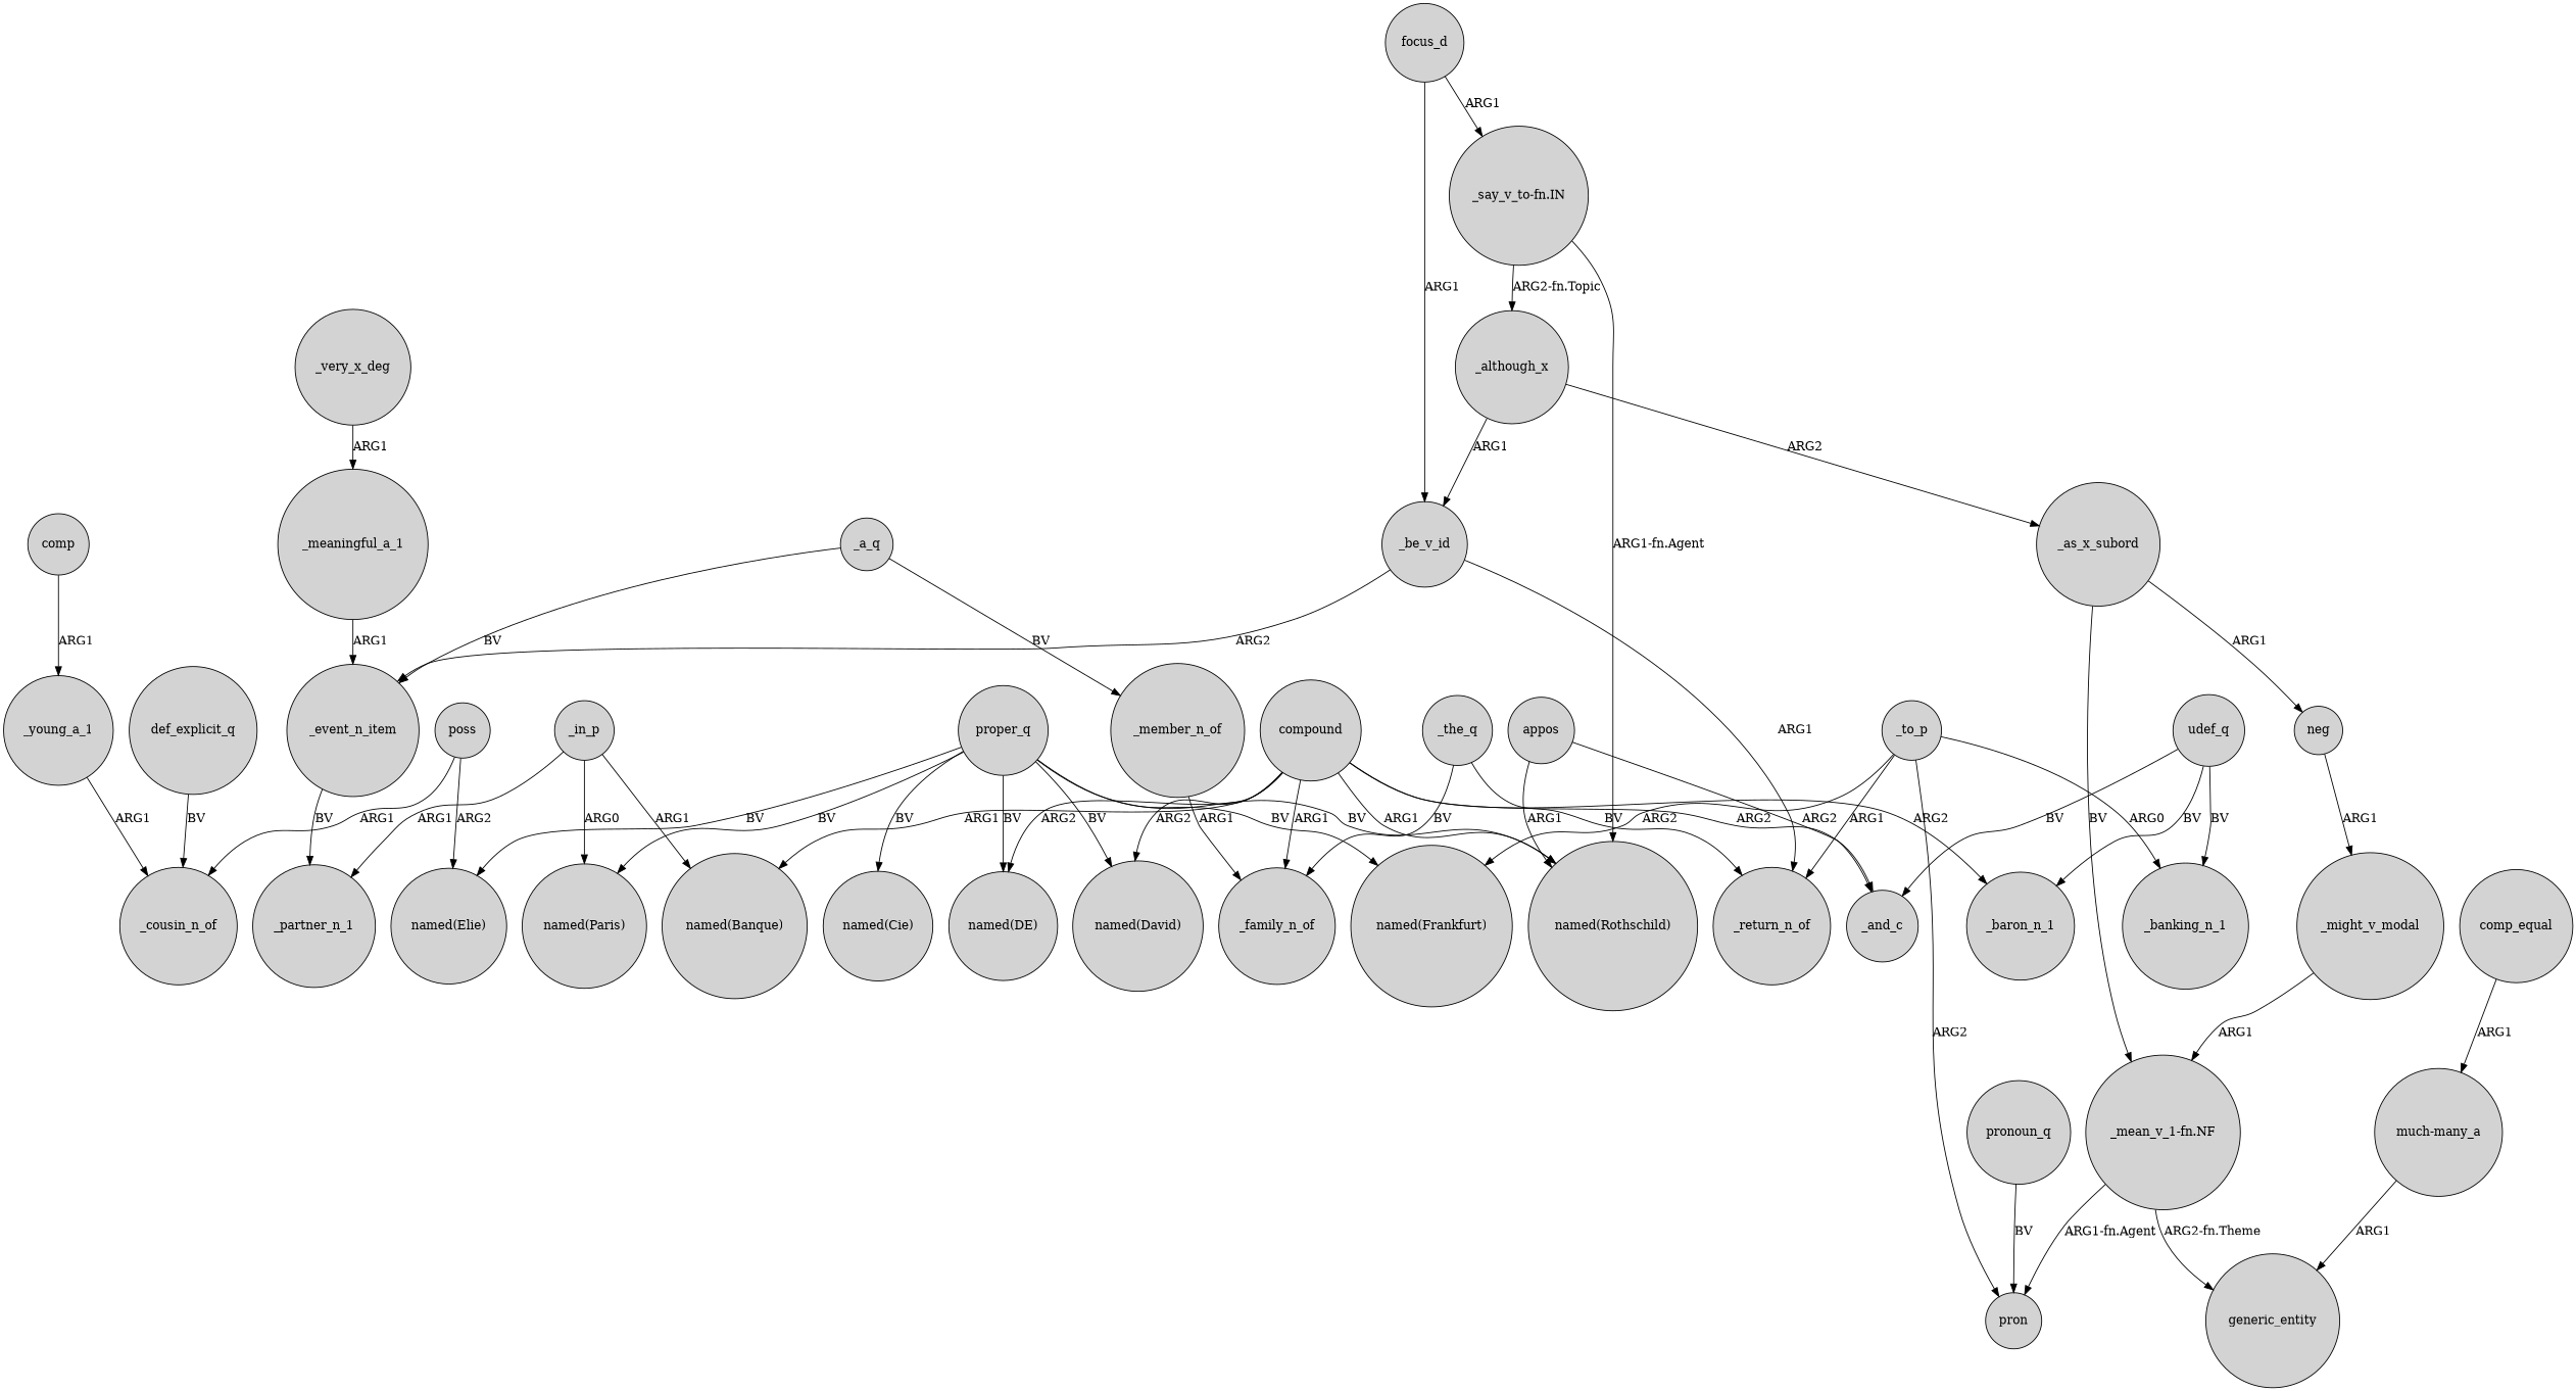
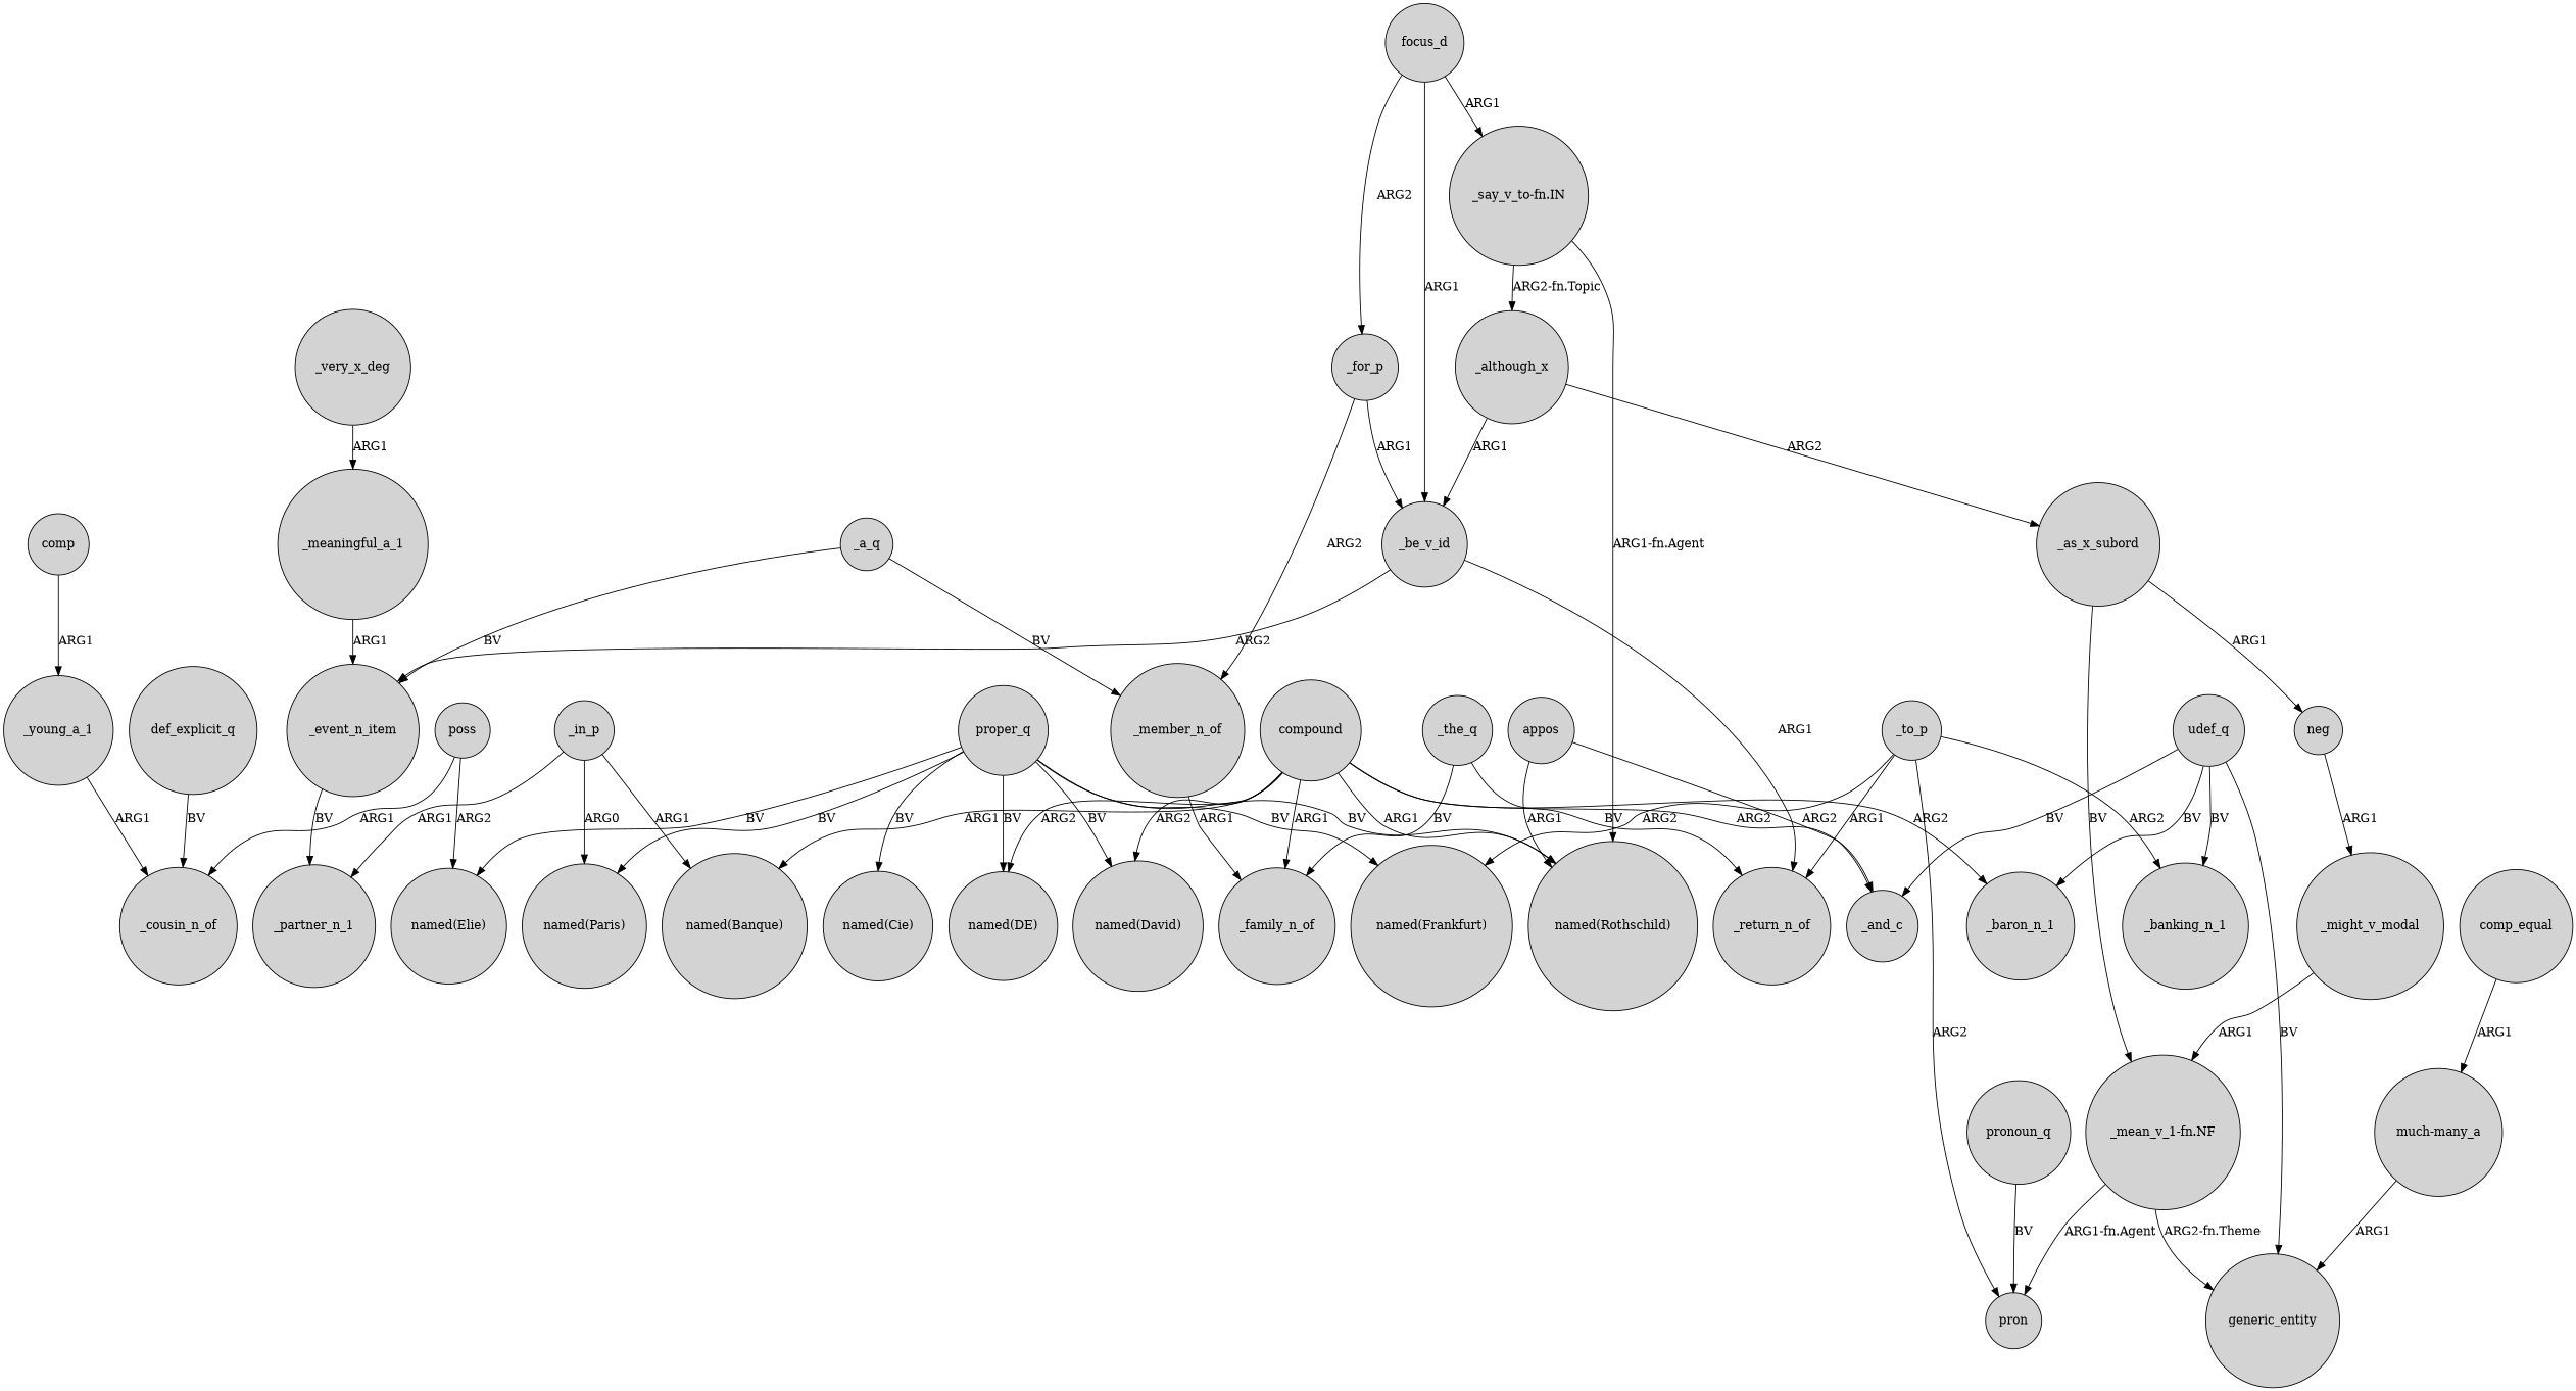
  digraph {
    node [shape=circle style=filled]
    _member_n_of
    _family_n_of
    compound
    "named(Rothschild)"
    "named(Banque)"
    "named(DE)"
    _baron_n_1
    _and_c
    "named(David)"
    _be_v_id
    _event_n_item
    _return_n_of
    _partner_n_1
    _the_q
    udef_q
    generic_entity
    _banking_n_1
    "_say_v_to-fn.IN"
    _although_x
    _as_x_subord
    proper_q
    "named(Elie)"
    "named(Frankfurt)"
    "named(Paris)"
    "named(Cie)"
    "_mean_v_1-fn.NF"
    neg
    pron
    _might_v_modal
    _to_p
    "much-many_a"
    _a_q
    _meaningful_a_1
    comp_equal
    appos
    focus_d
+   _for_p
    def_explicit_q
    _cousin_n_of
    _in_p
    pronoun_q
    poss
    _very_x_deg
    comp
    _young_a_1
    _member_n_of -> _family_n_of [label=ARG1]
    compound -> _family_n_of [label=ARG1]
    compound -> "named(Rothschild)" [label=ARG1]
    compound -> "named(Banque)" [label=ARG1]
    compound -> "named(DE)" [label=ARG2]
    compound -> _baron_n_1 [label=ARG2]
    compound -> _and_c [label=ARG2]
    compound -> "named(David)" [label=ARG2]
    _be_v_id -> _event_n_item [label=ARG2]
    _be_v_id -> _return_n_of [label=ARG1]
    _event_n_item -> _partner_n_1 [label=BV]
    _the_q -> _family_n_of [label=BV]
    _the_q -> _return_n_of [label=BV]
    udef_q -> _baron_n_1 [label=BV]
    udef_q -> _and_c [label=BV]
+   udef_q -> generic_entity [label=BV]
    udef_q -> _banking_n_1 [label=BV]
    "_say_v_to-fn.IN" -> "named(Rothschild)" [label="ARG1-fn.Agent"]
    "_say_v_to-fn.IN" -> _although_x [label="ARG2-fn.Topic"]
    _although_x -> _be_v_id [label=ARG1]
    _although_x -> _as_x_subord [label=ARG2]
    _as_x_subord -> "_mean_v_1-fn.NF" [label=BV]
    _as_x_subord -> neg [label=ARG1]
    proper_q -> "named(Rothschild)" [label=BV]
    proper_q -> "named(DE)" [label=BV]
    proper_q -> "named(David)" [label=BV]
    proper_q -> "named(Elie)" [label=BV]
    proper_q -> "named(Frankfurt)" [label=BV]
    proper_q -> "named(Paris)" [label=BV]
    proper_q -> "named(Cie)" [label=BV]
    "_mean_v_1-fn.NF" -> generic_entity [label="ARG2-fn.Theme"]
    "_mean_v_1-fn.NF" -> pron [label="ARG1-fn.Agent"]
    neg -> _might_v_modal [label=ARG1]
    _might_v_modal -> "_mean_v_1-fn.NF" [label=ARG1]
    _to_p -> _return_n_of [label=ARG1]
-   _to_p -> _banking_n_1 [label=ARG0]
+   _to_p -> _banking_n_1 [label=ARG2]
    _to_p -> "named(Frankfurt)" [label=ARG2]
    _to_p -> pron [label=ARG2]
    "much-many_a" -> generic_entity [label=ARG1]
    _a_q -> _member_n_of [label=BV]
    _a_q -> _event_n_item [label=BV]
    _meaningful_a_1 -> _event_n_item [label=ARG1]
    comp_equal -> "much-many_a" [label=ARG1]
    appos -> "named(Rothschild)" [label=ARG1]
    appos -> _and_c [label=ARG2]
    focus_d -> _be_v_id [label=ARG1]
    focus_d -> "_say_v_to-fn.IN" [label=ARG1]
+   focus_d -> _for_p [label=ARG2]
+   _for_p -> _member_n_of [label=ARG2]
+   _for_p -> _be_v_id [label=ARG1]
    def_explicit_q -> _cousin_n_of [label=BV]
    _in_p -> "named(Banque)" [label=ARG1]
    _in_p -> _partner_n_1 [label=ARG1]
    _in_p -> "named(Paris)" [label=ARG0]
    pronoun_q -> pron [label=BV]
    poss -> "named(Elie)" [label=ARG2]
    poss -> _cousin_n_of [label=ARG1]
    _very_x_deg -> _meaningful_a_1 [label=ARG1]
    comp -> _young_a_1 [label=ARG1]
    _young_a_1 -> _cousin_n_of [label=ARG1]
  }
